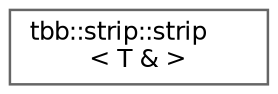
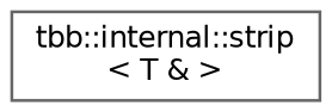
  digraph {
    rankdir=LR
-   n1 [color=grey40 fillcolor=white fontname=Helvetica fontsize=10 height=0.2 label="tbb::strip::strip\l\< T & \>" shape=box style=filled width=0.4]
+   n1 [color=grey40 fillcolor=white fontname=Helvetica fontsize=10 height=0.2 label="tbb::internal::strip\l\< T & \>" shape=box style=filled width=0.4]
  }
